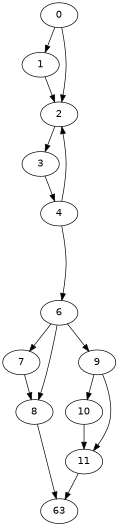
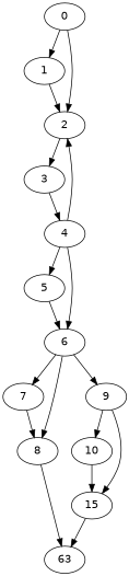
  digraph {
    fontname="DejaVu Sans"
    node [fontname="DejaVu Sans"]
    edge [fontname="DejaVu Sans"]
    0
    1
    2
    3
    4
+   5
    6
    7
    8
    9
    n11 [label=63]
    10
-   11
+   11 [label=15]
    0 -> 1
    0 -> 2
    1 -> 2
    2 -> 3
    3 -> 4
    4 -> 2
+   4 -> 5
    4 -> 6
+   5 -> 6
    6 -> 7
    6 -> 8
    6 -> 9
    7 -> 8
    8 -> n11
    9 -> 10
    9 -> 11
    10 -> 11
    11 -> n11
  }
